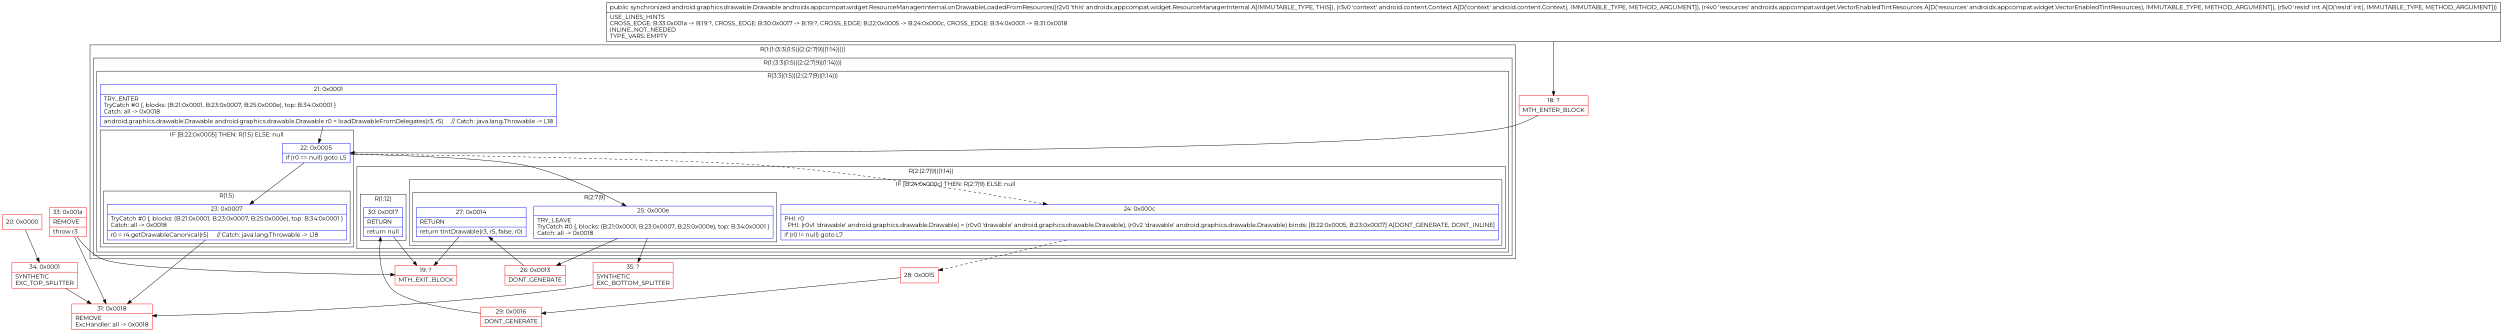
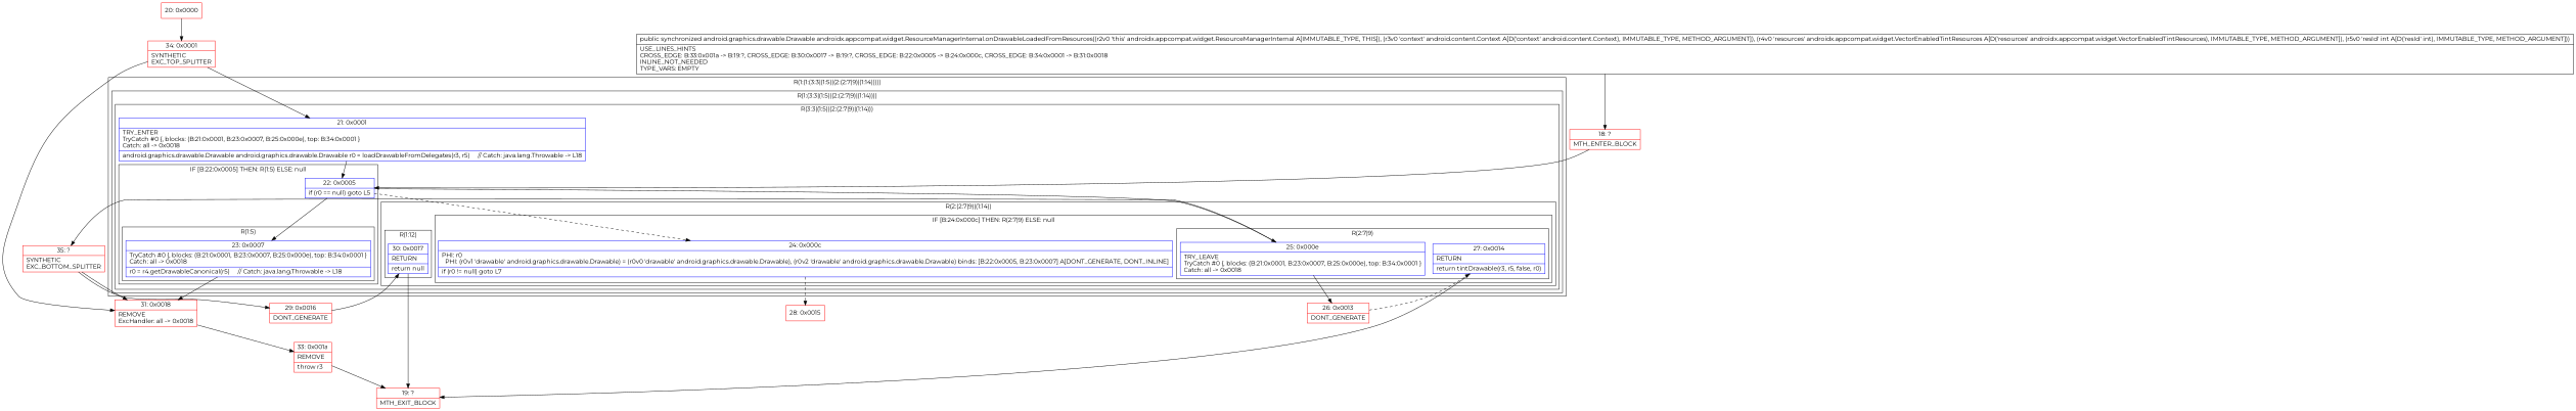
  digraph {
    fontname=Montserrat
    node [color=red fontname=Montserrat shape=record]
    edge [fontname=Montserrat]
    n1 [color=blue label="{23\:\ 0x0007|TryCatch #0 \{, blocks: (B:21:0x0001, B:23:0x0007, B:25:0x000e), top: B:34:0x0001 \}\lCatch: all \-\> 0x0018\l|r0 = r4.getDrawableCanonical(r5)     \/\/ Catch: java.lang.Throwable \-\> L18\l}"]
    n2 [color=blue label="{22\:\ 0x0005|if (r0 == null) goto L5\l}"]
    n3 [color=blue label="{25\:\ 0x000e|TRY_LEAVE\lTryCatch #0 \{, blocks: (B:21:0x0001, B:23:0x0007, B:25:0x000e), top: B:34:0x0001 \}\lCatch: all \-\> 0x0018\l}"]
    n4 [color=blue label="{27\:\ 0x0014|RETURN\l|return tintDrawable(r3, r5, false, r0)\l}"]
    n5 [color=blue label="{24\:\ 0x000c|PHI: r0 \l  PHI: (r0v1 'drawable' android.graphics.drawable.Drawable) = (r0v0 'drawable' android.graphics.drawable.Drawable), (r0v2 'drawable' android.graphics.drawable.Drawable) binds: [B:22:0x0005, B:23:0x0007] A[DONT_GENERATE, DONT_INLINE]\l|if (r0 != null) goto L7\l}"]
    n6 [color=blue label="{30\:\ 0x0017|RETURN\l|return null\l}"]
    n7 [color=blue label="{21\:\ 0x0001|TRY_ENTER\lTryCatch #0 \{, blocks: (B:21:0x0001, B:23:0x0007, B:25:0x000e), top: B:34:0x0001 \}\lCatch: all \-\> 0x0018\l|android.graphics.drawable.Drawable android.graphics.drawable.Drawable r0 = loadDrawableFromDelegates(r3, r5)     \/\/ Catch: java.lang.Throwable \-\> L18\l}"]
    n8 [label="{31\:\ 0x0018|REMOVE\lExcHandler: all \-\> 0x0018\l}"]
    n9 [label="{26\:\ 0x0013|DONT_GENERATE\l}"]
    n10 [label="{35\:\ ?|SYNTHETIC\lEXC_BOTTOM_SPLITTER\l}"]
    n11 [label="{19\:\ ?|MTH_EXIT_BLOCK\l}"]
    n12 [label="{28\:\ 0x0015}"]
    n13 [label="{29\:\ 0x0016|DONT_GENERATE\l}"]
    n14 [label="{18\:\ ?|MTH_ENTER_BLOCK\l}"]
    n15 [label="{20\:\ 0x0000}"]
    n16 [label="{34\:\ 0x0001|SYNTHETIC\lEXC_TOP_SPLITTER\l}"]
    n17 [label="{33\:\ 0x001a|REMOVE\l|throw r3\l}"]
    n18 [label="{public synchronized android.graphics.drawable.Drawable androidx.appcompat.widget.ResourceManagerInternal.onDrawableLoadedFromResources((r2v0 'this' androidx.appcompat.widget.ResourceManagerInternal A[IMMUTABLE_TYPE, THIS]), (r3v0 'context' android.content.Context A[D('context' android.content.Context), IMMUTABLE_TYPE, METHOD_ARGUMENT]), (r4v0 'resources' androidx.appcompat.widget.VectorEnabledTintResources A[D('resources' androidx.appcompat.widget.VectorEnabledTintResources), IMMUTABLE_TYPE, METHOD_ARGUMENT]), (r5v0 'resId' int A[D('resId' int), IMMUTABLE_TYPE, METHOD_ARGUMENT]))  | USE_LINES_HINTS\lCROSS_EDGE: B:33:0x001a \-\> B:19:?, CROSS_EDGE: B:30:0x0017 \-\> B:19:?, CROSS_EDGE: B:22:0x0005 \-\> B:24:0x000c, CROSS_EDGE: B:34:0x0001 \-\> B:31:0x0018\lINLINE_NOT_NEEDED\lTYPE_VARS: EMPTY\l}" color=""]
    subgraph cluster_1 {
      label="R(1:(1:(3:3|(1:5)|(2:(2:7|9)|(1:14)))))"
      subgraph cluster_2 {
        label="R(1:(3:3|(1:5)|(2:(2:7|9)|(1:14))))"
        subgraph cluster_3 {
          label="R(3:3|(1:5)|(2:(2:7|9)|(1:14)))"
          n7
          subgraph cluster_4 {
            label="IF [B:22:0x0005] THEN: R(1:5) ELSE: null"
            n2
            subgraph cluster_5 {
              label="R(1:5)"
              n1
            }
          }
          subgraph cluster_6 {
            label="R(2:(2:7|9)|(1:14))"
            subgraph cluster_7 {
              label="IF [B:24:0x000c] THEN: R(2:7|9) ELSE: null"
              n5
              subgraph cluster_8 {
                label="R(2:7|9)"
                n3
                n4
              }
            }
            subgraph cluster_9 {
              label="R(1:12)"
              n6
            }
          }
        }
      }
    }
    n1 -> n8
    n2 -> n1
    n2 -> n3
    n2 -> n5 [style=dashed]
    n3 -> n9
    n3 -> n10
    n4 -> n11
    n5 -> n12 [style=dashed]
    n6 -> n11
    n7 -> n2
-   n17 -> n8
-   n9 -> n4
+   n8 -> n17
+   n9 -> n4 [style=dashed]
    n10 -> n8
-   n12 -> n13
+   n10 -> n13
    n13 -> n6
    n14 -> n2
    n15 -> n16
+   n16 -> n7
    n16 -> n8
    n17 -> n11
    n18 -> n14
  }
